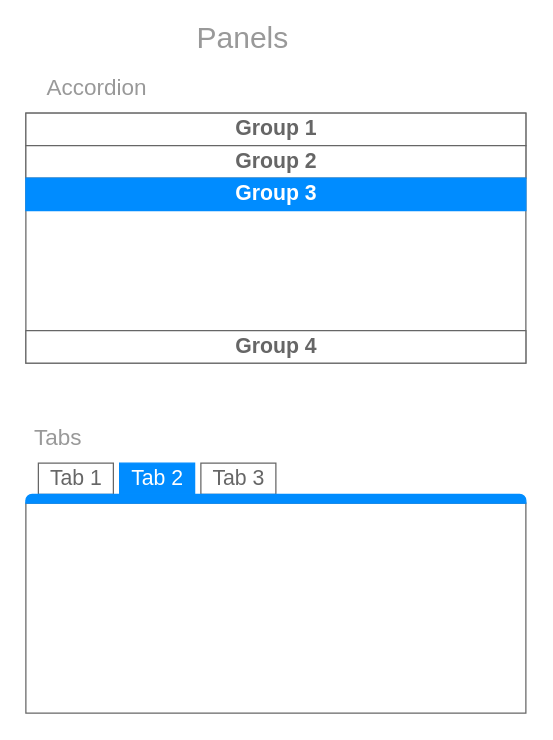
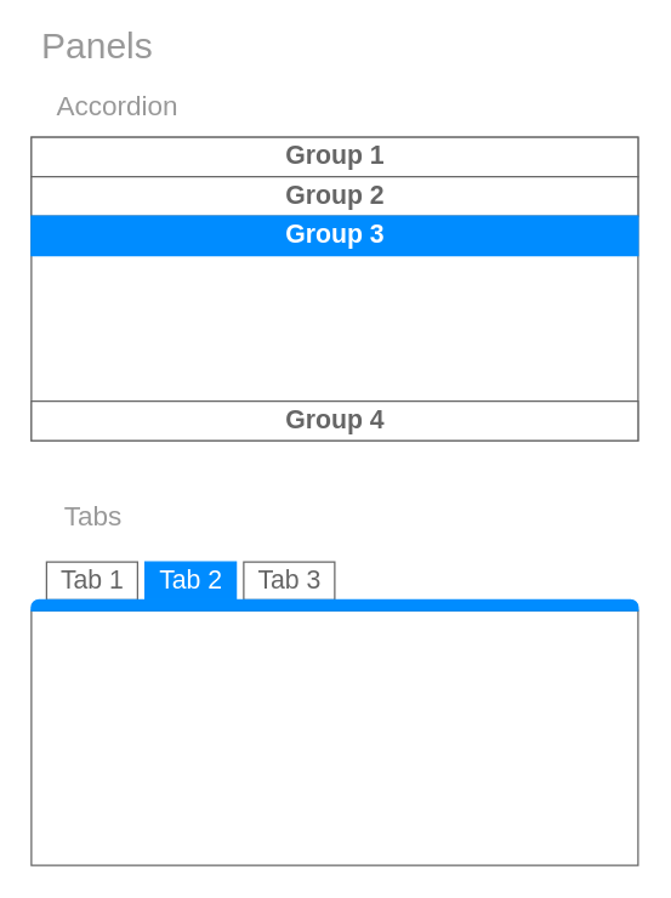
  <mxCell id="0" style=";html=1;" />
  <mxCell id="1" style=";html=1;" parent="0" />
- <mxCell id="2" value="Panels" style="html=1;shadow=0;dashed=0;shape=mxgraph.bootstrap.rect;strokeColor=none;fillColor=none;fontColor=#999999;align=left;spacingLeft=5;whiteSpace=wrap;rounded=0;fontSize=24;" parent="1" vertex="1"><mxGeometry x="150" y="20" width="200" height="20" as="geometry" /></mxCell>
+ <mxCell id="2" value="Panels" style="html=1;shadow=0;dashed=0;shape=mxgraph.bootstrap.rect;strokeColor=none;fillColor=none;fontColor=#999999;align=left;spacingLeft=5;whiteSpace=wrap;rounded=0;fontSize=24;" parent="1" vertex="1"><mxGeometry x="20" y="20" width="200" height="20" as="geometry" /></mxCell>
  <mxCell id="3" value="Accordion" style="html=1;shadow=0;dashed=0;shape=mxgraph.bootstrap.rect;strokeColor=none;fillColor=none;fontColor=#999999;align=left;spacingLeft=5;whiteSpace=wrap;rounded=0;fontSize=18;" vertex="1" parent="1"><mxGeometry x="30" y="60" width="200" height="20" as="geometry" /></mxCell>
  <mxCell id="4" value="" style="strokeWidth=1;shadow=0;dashed=0;align=center;html=1;shape=mxgraph.mockup.containers.rrect;rSize=0;strokeColor=#666666;" vertex="1" parent="1"><mxGeometry x="20" y="90" width="400" height="200" as="geometry" /></mxCell>
  <mxCell id="5" value="Group 1" style="strokeColor=inherit;fillColor=inherit;gradientColor=inherit;strokeWidth=1;shadow=0;dashed=0;align=center;html=1;shape=mxgraph.mockup.containers.rrect;rSize=0;fontSize=17;fontColor=#666666;fontStyle=1;resizeWidth=1;" vertex="1" parent="4"><mxGeometry width="400" height="26" relative="1" as="geometry" /></mxCell>
  <mxCell id="6" value="Group 2" style="strokeColor=inherit;fillColor=inherit;gradientColor=inherit;strokeWidth=1;shadow=0;dashed=0;align=center;html=1;shape=mxgraph.mockup.containers.rrect;rSize=0;fontSize=17;fontColor=#666666;fontStyle=1;resizeWidth=1;" vertex="1" parent="4"><mxGeometry width="400" height="26" relative="1" as="geometry"><mxPoint y="26" as="offset" /></mxGeometry></mxCell>
  <mxCell id="7" value="Group 3" style="strokeWidth=1;shadow=0;dashed=0;align=center;html=1;shape=mxgraph.mockup.containers.rrect;rSize=0;fontSize=17;fontColor=#ffffff;fontStyle=1;fillColor=#008cff;strokeColor=#008cff;resizeWidth=1;" vertex="1" parent="4"><mxGeometry width="400" height="26" relative="1" as="geometry"><mxPoint y="52" as="offset" /></mxGeometry></mxCell>
  <mxCell id="8" value="Group 4" style="strokeColor=inherit;fillColor=inherit;gradientColor=inherit;strokeWidth=1;shadow=0;dashed=0;align=center;html=1;shape=mxgraph.mockup.containers.rrect;rSize=0;fontSize=17;fontColor=#666666;fontStyle=1;resizeWidth=1;" vertex="1" parent="4"><mxGeometry y="1" width="400" height="26" relative="1" as="geometry"><mxPoint y="-26" as="offset" /></mxGeometry></mxCell>
- <mxCell id="9" value="Tabs" style="html=1;shadow=0;dashed=0;shape=mxgraph.bootstrap.rect;strokeColor=none;fillColor=none;fontColor=#999999;align=left;spacingLeft=5;whiteSpace=wrap;rounded=0;fontSize=18;" vertex="1" parent="1"><mxGeometry x="20" y="340" width="200" height="20" as="geometry" /></mxCell>
+ <mxCell id="9" value="Tabs" style="html=1;shadow=0;dashed=0;shape=mxgraph.bootstrap.rect;strokeColor=none;fillColor=none;fontColor=#999999;align=left;spacingLeft=5;whiteSpace=wrap;rounded=0;fontSize=18;" vertex="1" parent="1"><mxGeometry x="35" y="330" width="200" height="20" as="geometry" /></mxCell>
  <mxCell id="10" value="" style="strokeWidth=1;shadow=0;dashed=0;align=center;html=1;shape=mxgraph.mockup.containers.marginRect2;rectMarginTop=32;strokeColor=#666666;gradientColor=none;" vertex="1" parent="1"><mxGeometry x="20" y="370" width="400" height="200" as="geometry" /></mxCell>
  <mxCell id="11" value="Tab 1" style="strokeColor=inherit;fillColor=inherit;gradientColor=inherit;strokeWidth=1;shadow=0;dashed=0;align=center;html=1;shape=mxgraph.mockup.containers.rrect;rSize=0;fontSize=17;fontColor=#666666;gradientColor=none;" vertex="1" parent="10"><mxGeometry width="60" height="25" relative="1" as="geometry"><mxPoint x="10" as="offset" /></mxGeometry></mxCell>
  <mxCell id="12" value="Tab 2" style="strokeWidth=1;shadow=0;dashed=0;align=center;html=1;shape=mxgraph.mockup.containers.rrect;rSize=0;fontSize=17;fontColor=#ffffff;strokeColor=#008cff;fillColor=#008cff;" vertex="1" parent="10"><mxGeometry width="60" height="25" relative="1" as="geometry"><mxPoint x="75" as="offset" /></mxGeometry></mxCell>
  <mxCell id="13" value="Tab 3" style="strokeColor=inherit;fillColor=inherit;gradientColor=inherit;strokeWidth=1;shadow=0;dashed=0;align=center;html=1;shape=mxgraph.mockup.containers.rrect;rSize=0;fontSize=17;fontColor=#666666;gradientColor=none;" vertex="1" parent="10"><mxGeometry width="60" height="25" relative="1" as="geometry"><mxPoint x="140" as="offset" /></mxGeometry></mxCell>
  <mxCell id="14" value="" style="strokeWidth=1;shadow=0;dashed=0;align=center;html=1;shape=mxgraph.mockup.containers.topButton;rSize=5;strokeColor=#008cff;fillColor=#008cff;gradientColor=none;resizeWidth=1;movable=0;deletable=1;" vertex="1" parent="10"><mxGeometry width="400" height="7" relative="1" as="geometry"><mxPoint y="25" as="offset" /></mxGeometry></mxCell>
